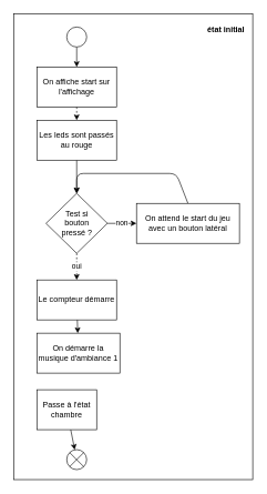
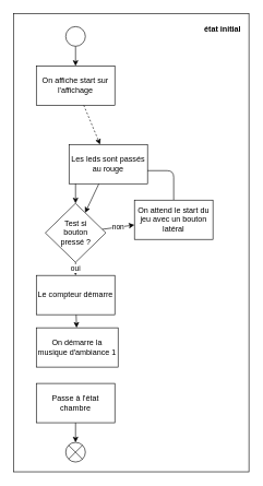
  <mxCell id="0" />
  <mxCell id="1" parent="0" />
  <mxCell id="2" value="état initial" style="rounded=0;whiteSpace=wrap;html=1;align=right;verticalAlign=top;fontStyle=1;spacingRight=10;spacingTop=10;" vertex="1" parent="1"><mxGeometry x="20" y="20" width="360" height="700" as="geometry" /></mxCell>
  <mxCell id="3" value="" style="edgeStyle=none;html=1;" edge="1" parent="1" source="4" target="6"><mxGeometry relative="1" as="geometry" /></mxCell>
  <mxCell id="4" value="" style="ellipse;" vertex="1" parent="1"><mxGeometry x="100" y="40" width="30" height="30" as="geometry" /></mxCell>
  <mxCell id="5" value="" style="edgeStyle=none;html=1;dashed=1;" edge="1" parent="1" source="6" target="19"><mxGeometry relative="1" as="geometry" /></mxCell>
  <mxCell id="6" value="On affiche start sur l'affichage" style="whiteSpace=wrap;html=1;" vertex="1" parent="1"><mxGeometry x="55" y="100" width="120" height="60" as="geometry" /></mxCell>
  <mxCell id="7" value="non" style="edgeStyle=none;html=1;" edge="1" parent="1" source="9" target="11"><mxGeometry relative="1" as="geometry" /></mxCell>
  <mxCell id="8" value="oui" style="edgeStyle=none;html=1;dashed=1;" edge="1" parent="1" source="9" target="13"><mxGeometry relative="1" as="geometry" /></mxCell>
- <mxCell id="9" value="Test si &lt;br&gt;bouton &lt;br&gt;pressé ?" style="rhombus;whiteSpace=wrap;html=1;fontSize=12;" vertex="1" parent="1"><mxGeometry x="68.75" y="290" width="92.5" height="90" as="geometry" /></mxCell>
+ <mxCell id="9" value="Test si &lt;br&gt;bouton &lt;br&gt;pressé ?" style="rhombus;whiteSpace=wrap;html=1;fontSize=12;" vertex="1" parent="1"><mxGeometry x="68.75" y="310" width="92.5" height="90" as="geometry" /></mxCell>
  <mxCell id="10" style="edgeStyle=none;html=1;exitX=0.5;exitY=0;exitDx=0;exitDy=0;entryX=0.5;entryY=0;entryDx=0;entryDy=0;" edge="1" parent="1" source="11" target="9"><mxGeometry relative="1" as="geometry"><Array as="points"><mxPoint x="265" y="260" /><mxPoint x="115" y="260" /></Array></mxGeometry></mxCell>
- <mxCell id="11" value="On attend le start du jeu avec un bouton latéral" style="whiteSpace=wrap;html=1;" vertex="1" parent="1"><mxGeometry x="205" y="305" width="155" height="60" as="geometry" /></mxCell>
+ <mxCell id="11" value="On attend le start du jeu avec un bouton latéral" style="whiteSpace=wrap;html=1;" vertex="1" parent="1"><mxGeometry x="205" y="305" width="120" height="60" as="geometry" /></mxCell>
  <mxCell id="12" value="" style="edgeStyle=none;html=1;" edge="1" parent="1" source="13" target="14"><mxGeometry relative="1" as="geometry" /></mxCell>
  <mxCell id="13" value="Le compteur démarre" style="whiteSpace=wrap;html=1;" vertex="1" parent="1"><mxGeometry x="55" y="420" width="120" height="60" as="geometry" /></mxCell>
  <mxCell id="14" value="On démarre la musique d'ambiance 1" style="whiteSpace=wrap;html=1;" vertex="1" parent="1"><mxGeometry x="55" y="500" width="125" height="60" as="geometry" /></mxCell>
  <mxCell id="15" value="" style="edgeStyle=none;html=1;" edge="1" parent="1" source="16" target="17"><mxGeometry relative="1" as="geometry" /></mxCell>
- <mxCell id="16" value="Passe à l'état chambre" style="whiteSpace=wrap;html=1;" vertex="1" parent="1"><mxGeometry x="55" y="585" width="90" height="60" as="geometry" /></mxCell>
+ <mxCell id="16" value="Passe à l'état chambre" style="whiteSpace=wrap;html=1;" vertex="1" parent="1"><mxGeometry x="55" y="585" width="120" height="60" as="geometry" /></mxCell>
  <mxCell id="17" value="" style="shape=sumEllipse;perimeter=ellipsePerimeter;html=1;backgroundOutline=1;" vertex="1" parent="1"><mxGeometry x="100" y="675" width="30" height="30" as="geometry" /></mxCell>
  <mxCell id="18" value="" style="edgeStyle=none;html=1;" edge="1" parent="1" source="19" target="9"><mxGeometry relative="1" as="geometry" /></mxCell>
- <mxCell id="19" value="Les leds sont passés au rouge" style="whiteSpace=wrap;html=1;" vertex="1" parent="1"><mxGeometry x="55" y="180" width="120" height="60" as="geometry" /></mxCell>
+ <mxCell id="19" value="Les leds sont passés au rouge" style="whiteSpace=wrap;html=1;" vertex="1" parent="1"><mxGeometry x="105" y="220" width="120" height="60" as="geometry" /></mxCell>
